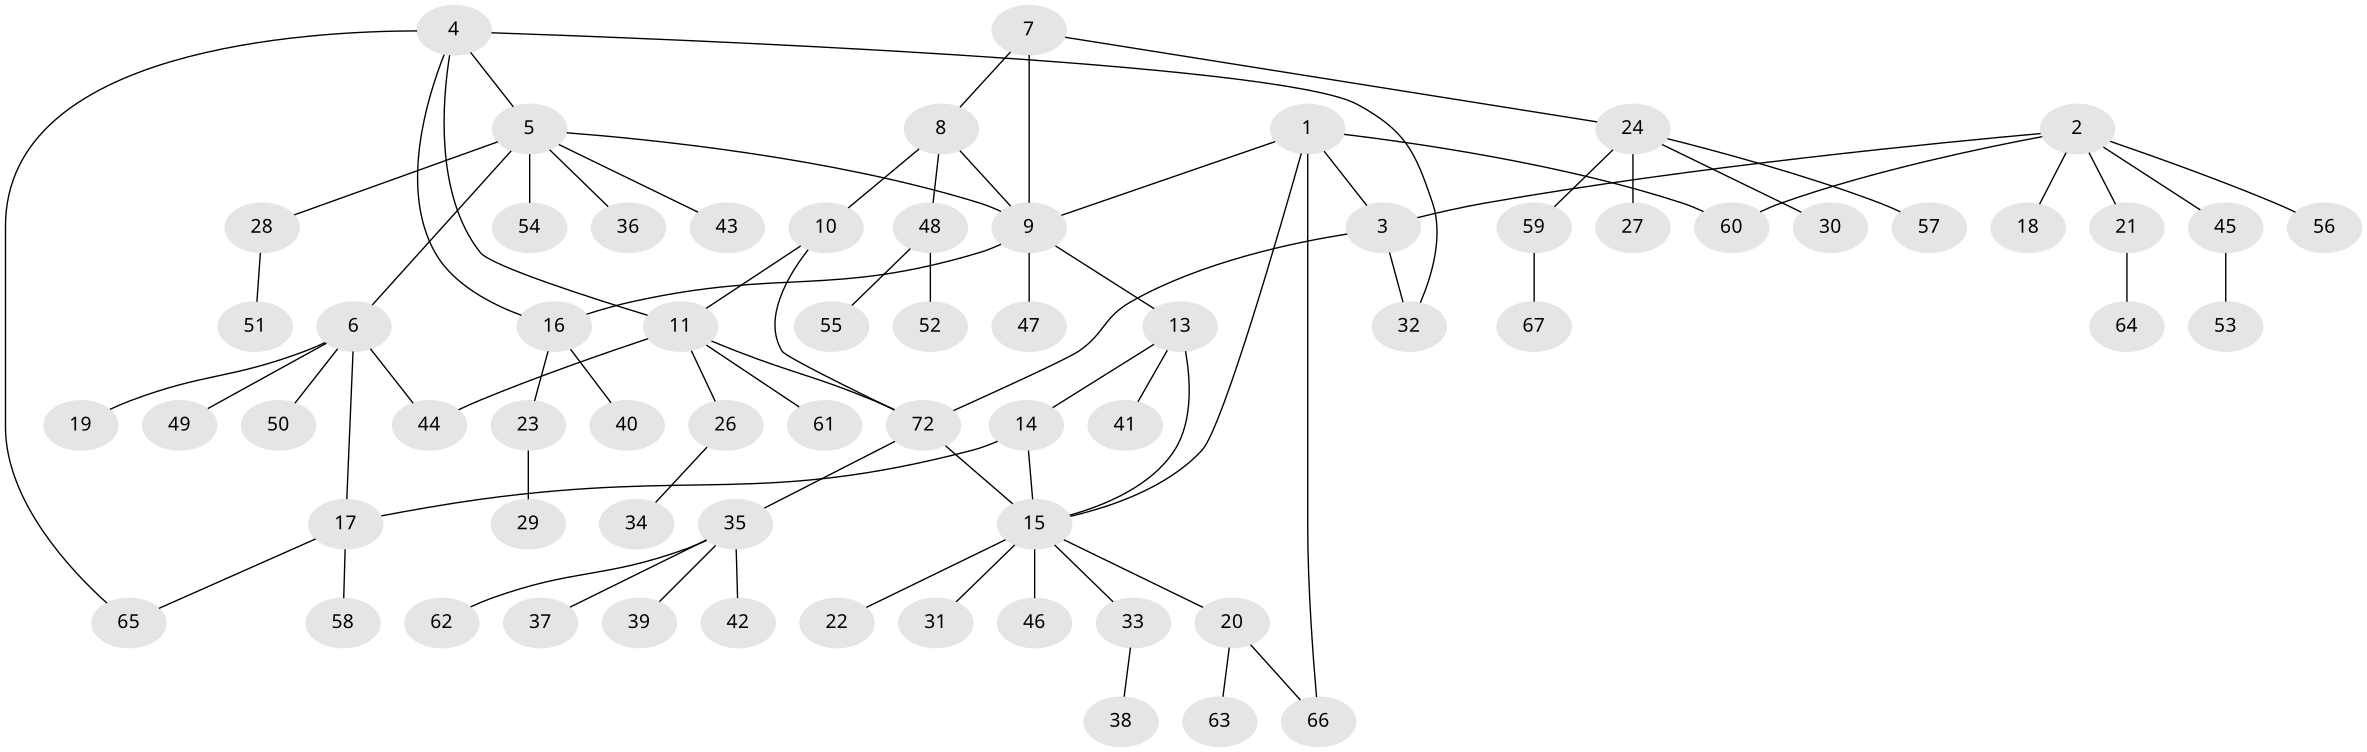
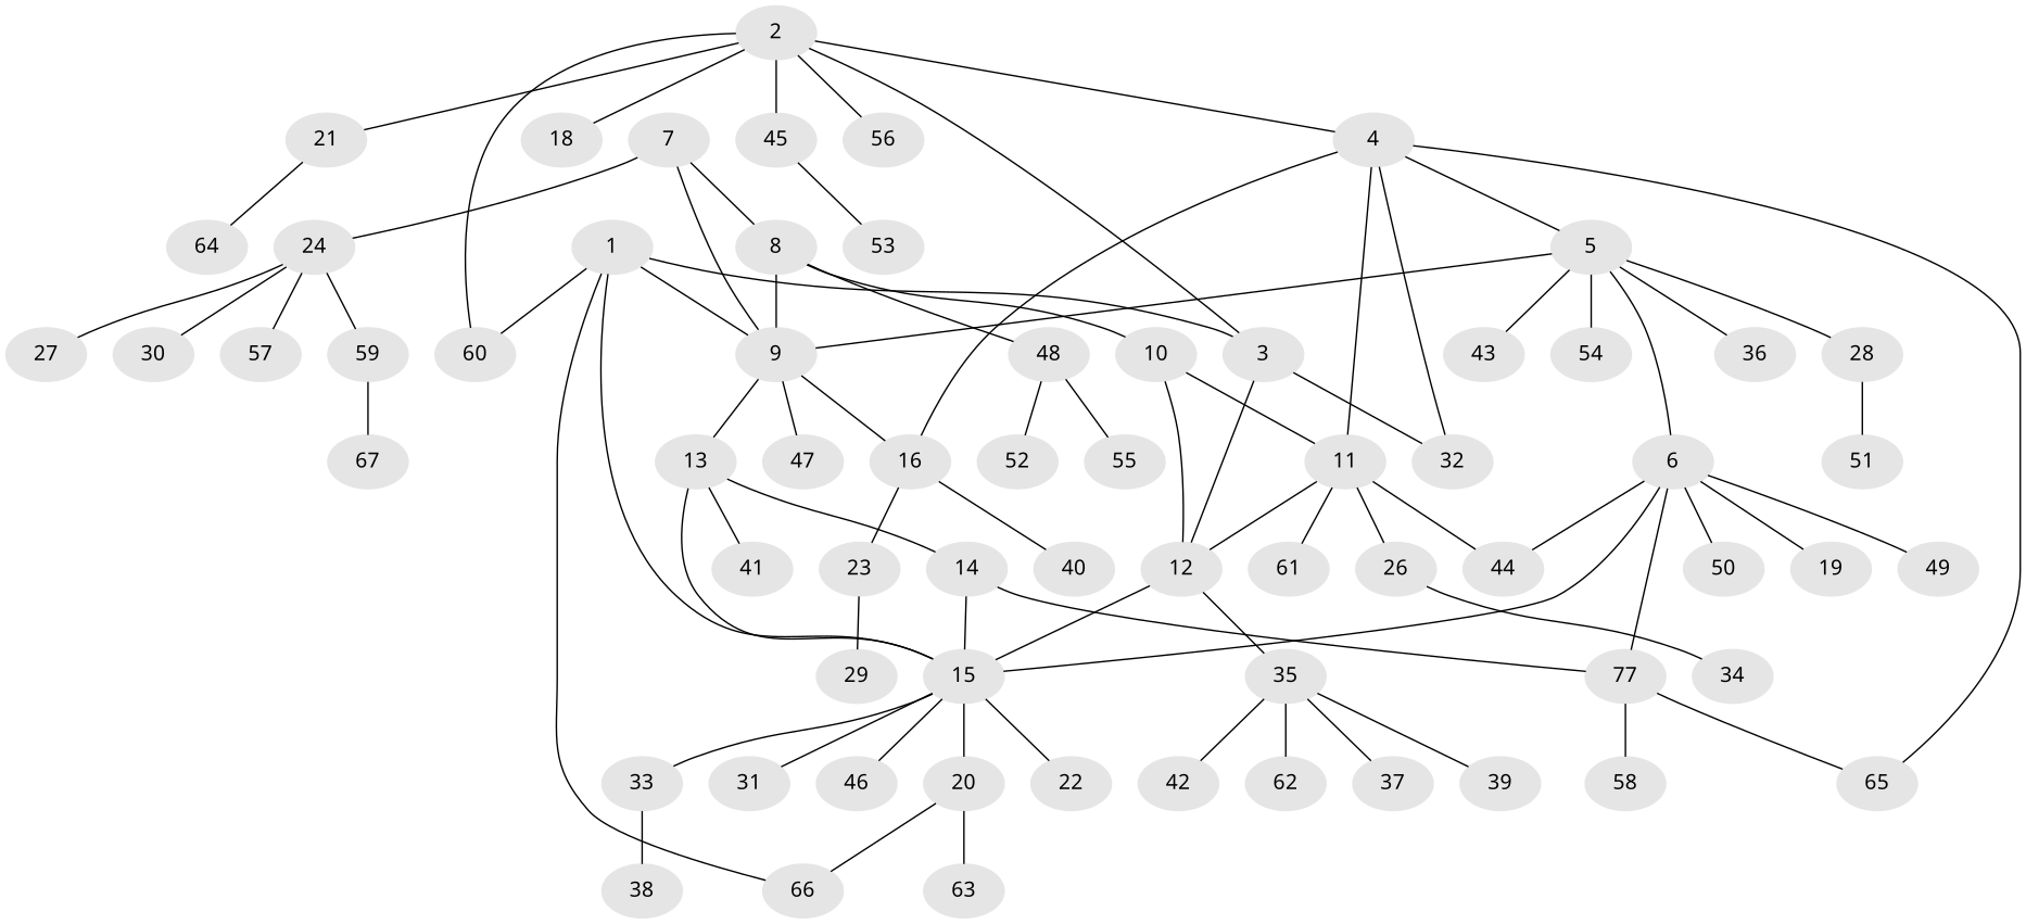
  graph {
    fontname="Noto Sans"
    node [color=gray90 fontname="Noto Sans" style=filled]
    edge [fontname="Noto Sans"]
    1
    3
    9
    15
    66
    60
    2
    4
    18
    21
    45
    56
-   12 [label=72]
+   12
    32
    16
    13
    47
    20
    22
    31
    33
    46
    5
    11
    65
    64
    53
    35
    6
    28
    36
    43
    54
-   17
+   17 [label=77]
    19
    44
    49
    50
    26
    61
    23
    40
    51
    58
    7
    8
    24
    10
    48
    27
    30
    57
    59
    52
    55
    14
    41
    34
    37
    39
    42
    62
    63
    38
    29
    67
    1 -- 3
    1 -- 9
    1 -- 15
    1 -- 66
    1 -- 60
    3 -- 12
    3 -- 32
    9 -- 16
    9 -- 13
    9 -- 47
    15 -- 20
    15 -- 22
    15 -- 31
    15 -- 33
    15 -- 46
    2 -- 3
    2 -- 60
+   2 -- 4
    2 -- 18
    2 -- 21
    2 -- 45
    2 -- 56
    4 -- 32
    4 -- 16
    4 -- 5
    4 -- 11
    4 -- 65
    21 -- 64
    45 -- 53
    12 -- 15
    12 -- 35
    16 -- 23
    16 -- 40
    13 -- 15
    13 -- 14
    13 -- 41
    20 -- 66
    20 -- 63
    33 -- 38
    5 -- 9
    5 -- 6
    5 -- 28
    5 -- 36
    5 -- 43
    5 -- 54
    11 -- 12
    11 -- 44
    11 -- 26
    11 -- 61
    35 -- 37
    35 -- 39
    35 -- 42
    35 -- 62
+   6 -- 15
    6 -- 17
    6 -- 19
    6 -- 44
    6 -- 49
    6 -- 50
    28 -- 51
    17 -- 65
    17 -- 58
    26 -- 34
    23 -- 29
    7 -- 9
    7 -- 8
    7 -- 24
    8 -- 9
    8 -- 10
    8 -- 48
    24 -- 27
    24 -- 30
    24 -- 57
    24 -- 59
    10 -- 12
    10 -- 11
    48 -- 52
    48 -- 55
    59 -- 67
    14 -- 15
    14 -- 17
  }
